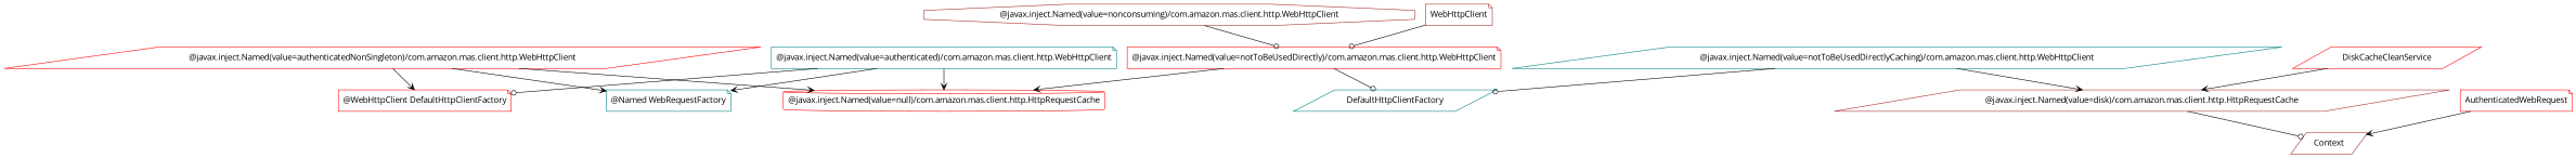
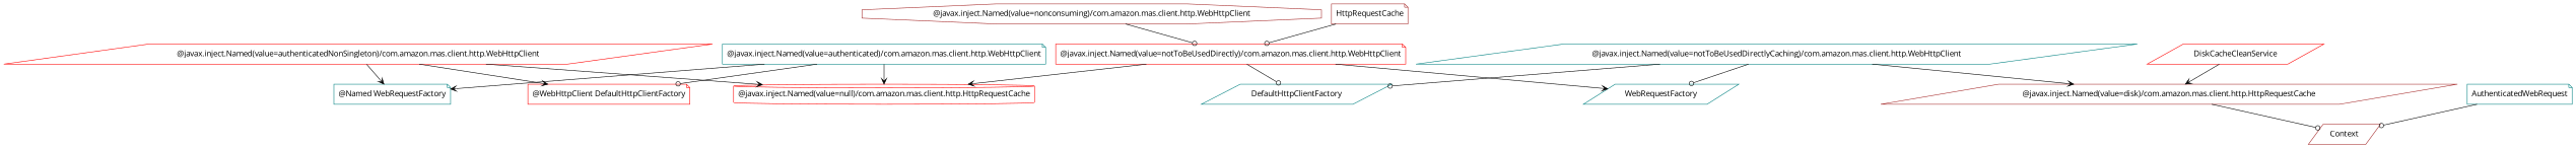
  digraph {
    concentrate=true
    fontname="Open Sans"
    node [color=teal fontname="Open Sans" shape=parallelogram]
    edge [arrowhead=vee fontname="Open Sans"]
    n1 [label="@javax.inject.Named(value=authenticated)/com.amazon.mas.client.http.WebHttpClient" shape=note]
    n2 [color=red label="@WebHttpClient DefaultHttpClientFactory" shape=note]
    n3 [label="@Named WebRequestFactory" shape=note]
    n4 [color=red label="@javax.inject.Named(value=null)/com.amazon.mas.client.http.HttpRequestCache" shape=cylinder]
    n5 [color=red label="@javax.inject.Named(value=authenticatedNonSingleton)/com.amazon.mas.client.http.WebHttpClient"]
    n6 [color=brown label="@javax.inject.Named(value=disk)/com.amazon.mas.client.http.HttpRequestCache"]
    Context [color=brown]
    n8 [color=brown label="@javax.inject.Named(value=nonconsuming)/com.amazon.mas.client.http.WebHttpClient" shape=octagon]
    n9 [color=red label="@javax.inject.Named(value=notToBeUsedDirectly)/com.amazon.mas.client.http.WebHttpClient" shape=note]
    DefaultHttpClientFactory
+   WebRequestFactory
    n12 [label="@javax.inject.Named(value=notToBeUsedDirectlyCaching)/com.amazon.mas.client.http.WebHttpClient"]
-   AuthenticatedWebRequest [color=red shape=note]
+   AuthenticatedWebRequest [shape=note]
    DiskCacheCleanService [color=red]
-   WebHttpClient [color=brown shape=note]
+   WebHttpClient [color=brown shape=note label=HttpRequestCache]
    n1 -> n2 [arrowhead=odot]
    n1 -> n3
    n1 -> n4
    n5 -> n2
    n5 -> n3
    n5 -> n4
    n6 -> Context [arrowhead=odot]
    n8 -> n9 [arrowhead=odot]
    n9 -> n4
    n9 -> DefaultHttpClientFactory [arrowhead=odot]
+   n9 -> WebRequestFactory
    n12 -> n6
    n12 -> DefaultHttpClientFactory [arrowhead=odot]
-   AuthenticatedWebRequest -> Context
+   n12 -> WebRequestFactory [arrowhead=odot]
+   AuthenticatedWebRequest -> Context [arrowhead=odot]
    DiskCacheCleanService -> n6
    WebHttpClient -> n9 [arrowhead=odot]
  }
